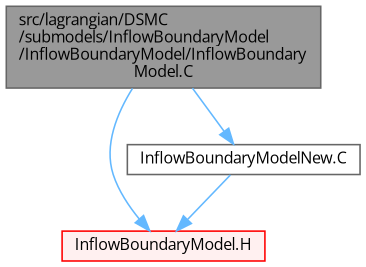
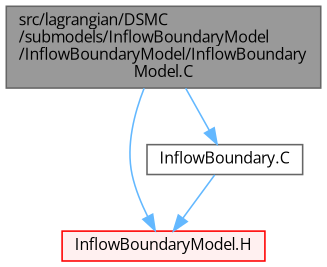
  digraph {
    fontname="Open Sans"
    node [fontname="Open Sans" fontsize=10 shape=box style=filled]
    edge [color=steelblue1 fontname="Open Sans" fontsize=10 labelfontname=Helvetica labelfontsize=10 style=solid]
    n1 [color=gray40 fillcolor=grey60 fontcolor=black height=0.2 label="src/lagrangian/DSMC\l/submodels/InflowBoundaryModel\l/InflowBoundaryModel/InflowBoundary\lModel.C" width=0.4]
    n2 [color=red fillcolor="#FFF0F0" height=0.2 label="InflowBoundaryModel.H" width=0.4]
-   n3 [color=grey40 fillcolor=white height=0.2 label="InflowBoundaryModelNew.C" width=0.4]
+   n3 [color=grey40 fillcolor=white height=0.2 label="InflowBoundary.C" width=0.4]
    n1 -> n2
    n1 -> n3
    n3 -> n2
  }
